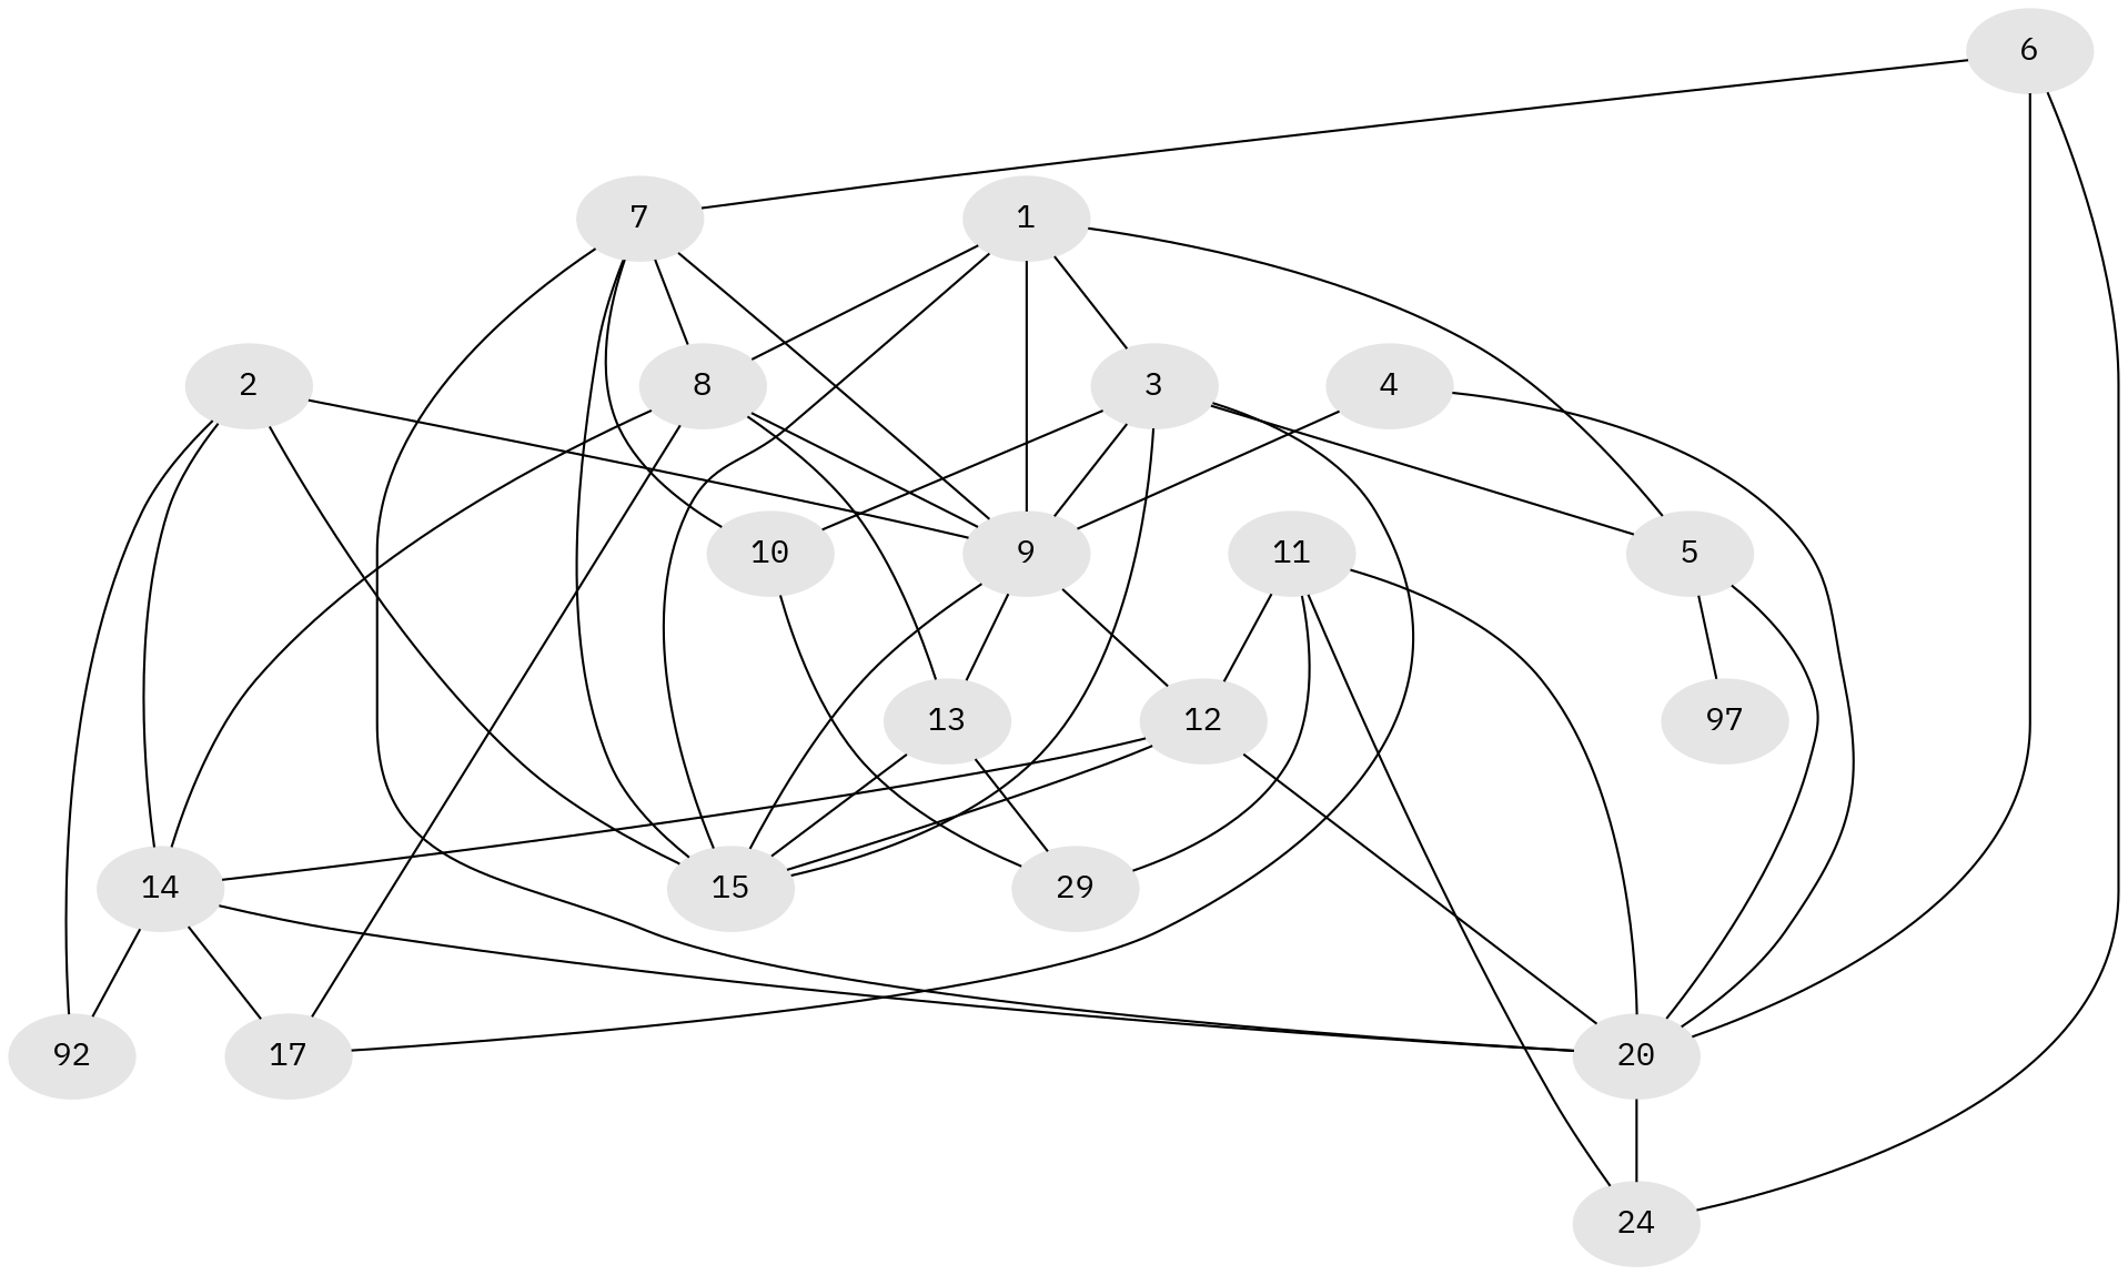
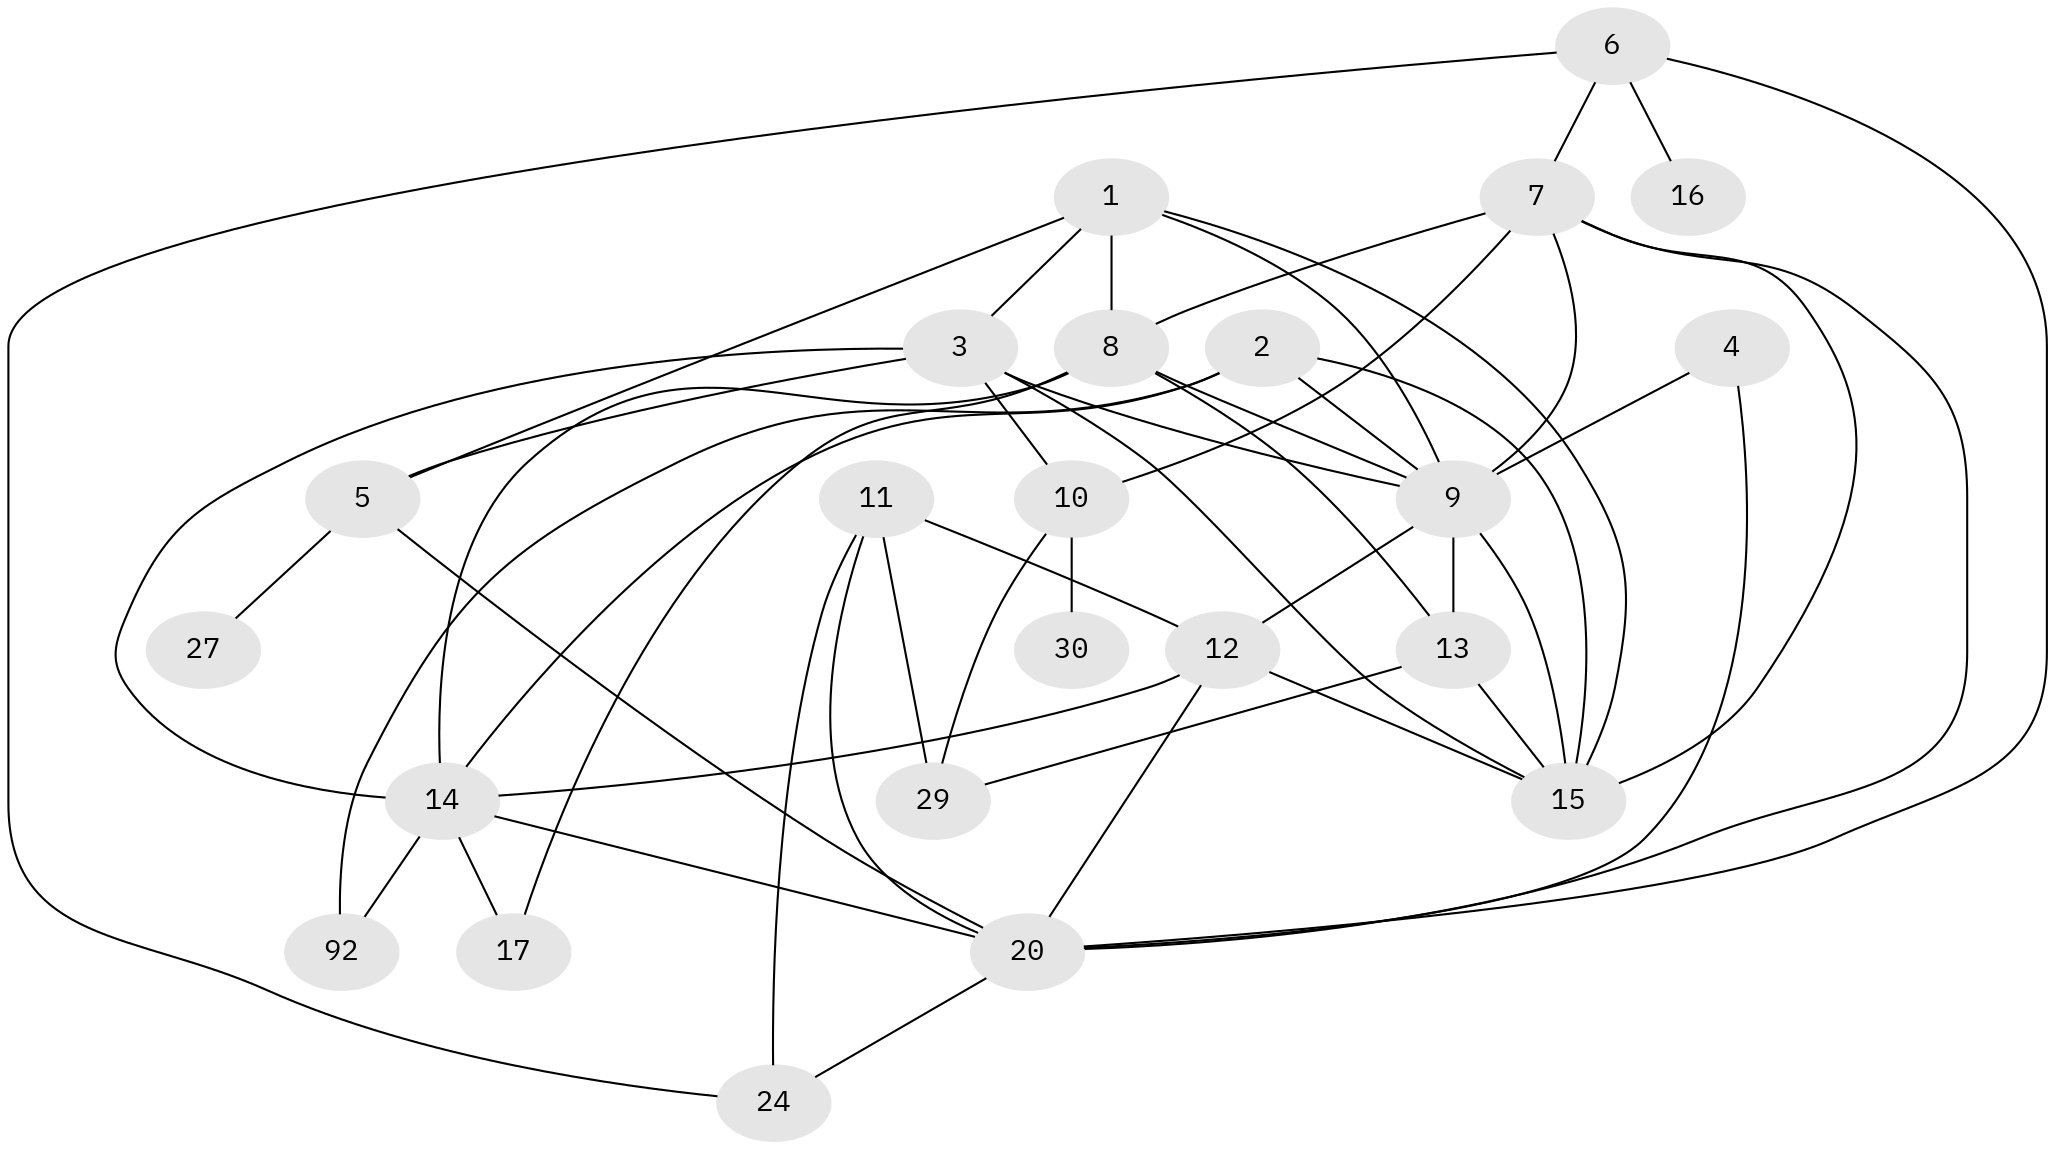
  graph {
    fontname="IBM Plex Mono"
    node [color=gray90 fontname="IBM Plex Mono" style=filled]
    edge [fontname="IBM Plex Mono" weight=1.0]
    1
    3
    5
    8
    9
    15
    10
    17
    20
-   27 [label=97]
+   27
    14
    13
    12
    2
    n15 [label=92]
    n16 [label=29]
+   30
    4
    24
    6
    7
+   16
    11
    1 -- 3
    1 -- 5
    1 -- 8
    1 -- 9
    1 -- 15
    3 -- 5
    3 -- 9
    3 -- 15
    3 -- 10
-   3 -- 17
+   3 -- 14
    5 -- 20
    5 -- 27
    8 -- 9
    8 -- 17
    8 -- 14
    8 -- 13
    9 -- 15
    9 -- 13
    9 -- 12
    10 -- n16
+   10 -- 30
    20 -- 24 [weight=2.0]
    14 -- 17
    14 -- 20
    14 -- n15
    13 -- 15
    13 -- n16
    12 -- 15
    12 -- 20 [weight=2.0]
    12 -- 14
    2 -- 9 [weight=2.0]
    2 -- 15
    2 -- 14
    2 -- n15
    4 -- 9
    4 -- 20
    6 -- 20
    6 -- 24
    6 -- 7
+   6 -- 16
    7 -- 8 [weight=2.0]
    7 -- 9
    7 -- 15
    7 -- 10 [weight=2.0]
    7 -- 20
    11 -- 20
    11 -- 12
    11 -- n16 [weight=2.0]
    11 -- 24
  }
